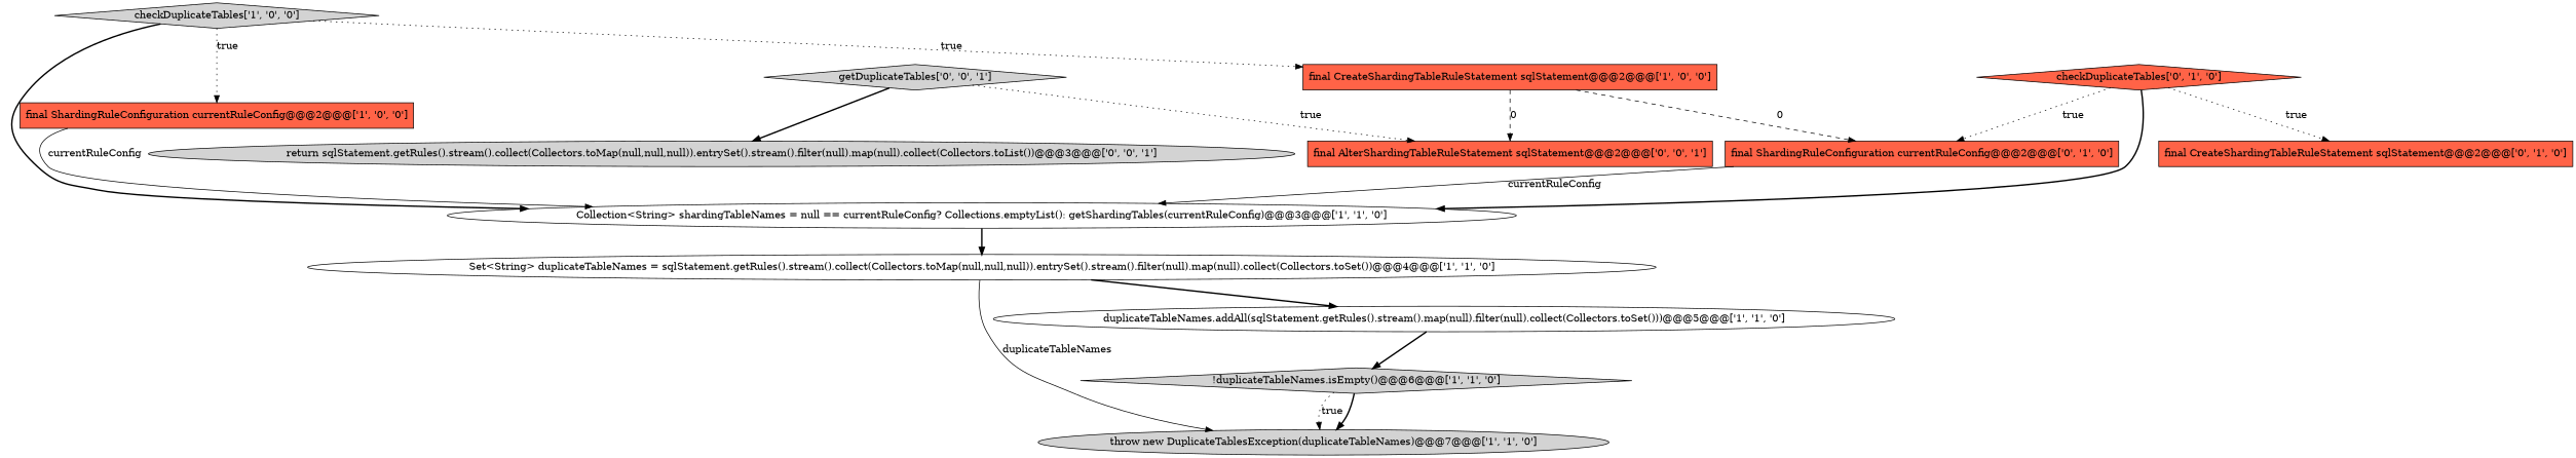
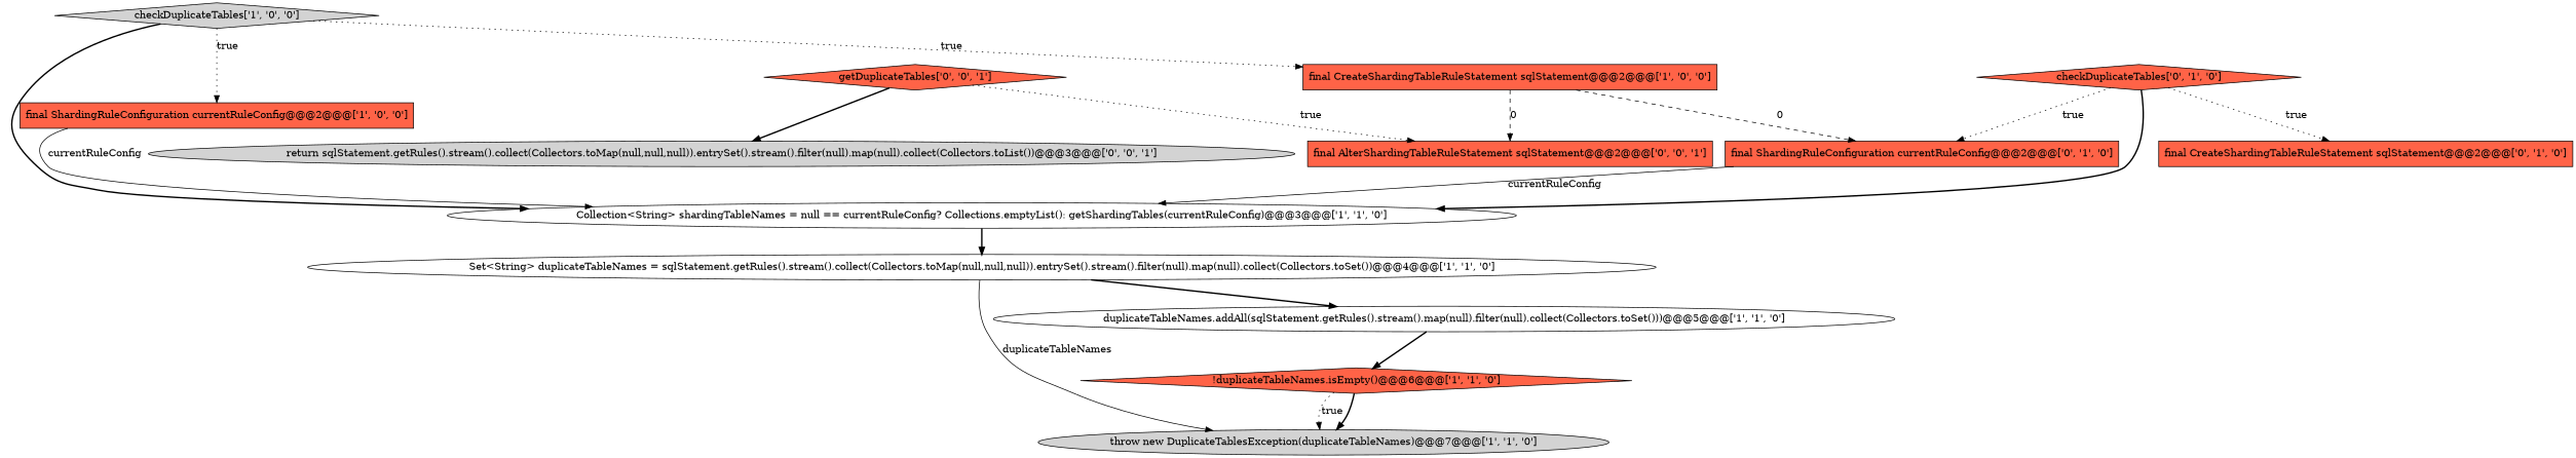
  digraph {
    node [fillcolor=tomato shape=ellipse style=filled]
    edge [style=bold]
    n1 [fillcolor=white label="Collection<String> shardingTableNames = null == currentRuleConfig? Collections.emptyList(): getShardingTables(currentRuleConfig)@@@3@@@['1', '1', '0']"]
    n2 [fillcolor=white label="Set<String> duplicateTableNames = sqlStatement.getRules().stream().collect(Collectors.toMap(null,null,null)).entrySet().stream().filter(null).map(null).collect(Collectors.toSet())@@@4@@@['1', '1', '0']"]
    n3 [fillcolor=lightgray label="throw new DuplicateTablesException(duplicateTableNames)@@@7@@@['1', '1', '0']"]
    n4 [fillcolor=white label="duplicateTableNames.addAll(sqlStatement.getRules().stream().map(null).filter(null).collect(Collectors.toSet()))@@@5@@@['1', '1', '0']"]
    n5 [label="final AlterShardingTableRuleStatement sqlStatement@@@2@@@['0', '0', '1']" shape=box]
-   n6 [fillcolor=lightgray label="!duplicateTableNames.isEmpty()@@@6@@@['1', '1', '0']" shape=diamond]
+   n6 [label="!duplicateTableNames.isEmpty()@@@6@@@['1', '1', '0']" shape=diamond]
    n7 [fillcolor=lightgray label="checkDuplicateTables['1', '0', '0']" shape=diamond]
    n8 [label="final CreateShardingTableRuleStatement sqlStatement@@@2@@@['1', '0', '0']" shape=box]
    n9 [label="final ShardingRuleConfiguration currentRuleConfig@@@2@@@['1', '0', '0']" shape=box]
    n10 [label="final ShardingRuleConfiguration currentRuleConfig@@@2@@@['0', '1', '0']" shape=box]
    n11 [label="checkDuplicateTables['0', '1', '0']" shape=diamond]
    n12 [label="final CreateShardingTableRuleStatement sqlStatement@@@2@@@['0', '1', '0']" shape=box]
    n13 [fillcolor=lightgray label="return sqlStatement.getRules().stream().collect(Collectors.toMap(null,null,null)).entrySet().stream().filter(null).map(null).collect(Collectors.toList())@@@3@@@['0', '0', '1']"]
-   n14 [fillcolor=lightgray label="getDuplicateTables['0', '0', '1']" shape=diamond]
+   n14 [label="getDuplicateTables['0', '0', '1']" shape=diamond]
    n1 -> n2
    n2 -> n3 [label=duplicateTableNames style=solid]
    n2 -> n4
    n4 -> n6
    n6 -> n3
    n6 -> n3 [label=true style=dotted]
    n7 -> n1
    n7 -> n8 [label=true style=dotted]
    n7 -> n9 [label=true style=dotted]
    n8 -> n5 [label=0 style=dashed]
    n8 -> n10 [label=0 style=dashed]
    n9 -> n1 [label=currentRuleConfig style=solid]
    n10 -> n1 [label=currentRuleConfig style=solid]
    n11 -> n1
    n11 -> n10 [label=true style=dotted]
    n11 -> n12 [label=true style=dotted]
    n14 -> n5 [label=true style=dotted]
    n14 -> n13
  }
